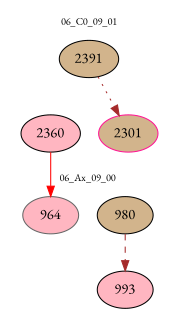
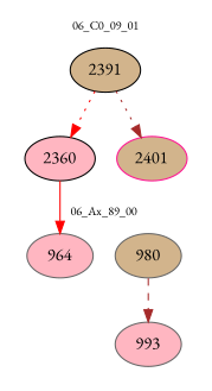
  digraph {
    fontname="EB Garamond"
    node [color=gray40 fillcolor=tan fontname="EB Garamond" style=filled]
    edge [color=brown fontname="EB Garamond" style=dotted]
-   n1 [color=black label=980]
+   n1 [label=980]
    n2 [fillcolor=lightpink label=964]
-   n3 [color=black fillcolor=lightpink label=993]
+   n3 [fillcolor=lightpink label=993]
    n4 [color=black label=2391]
    n5 [color=black fillcolor=lightpink label=2360]
-   n6 [color=deeppink label=2301]
+   n6 [color=deeppink label=2401]
    subgraph cluster_1 {
      color=white
      fontsize=10
-     label="06_Ax_09_00"
+     label="06_Ax_89_00"
      n1
      n2
      n3
    }
    subgraph cluster_2 {
      color=white
      fontsize=10
      label="06_C0_09_01"
      n4
      n5
      n6
    }
    n1 -> n3 [style=dashed]
+   n4 -> n5 [color=red]
    n4 -> n6
    n5 -> n2 [color=red style=solid]
  }
